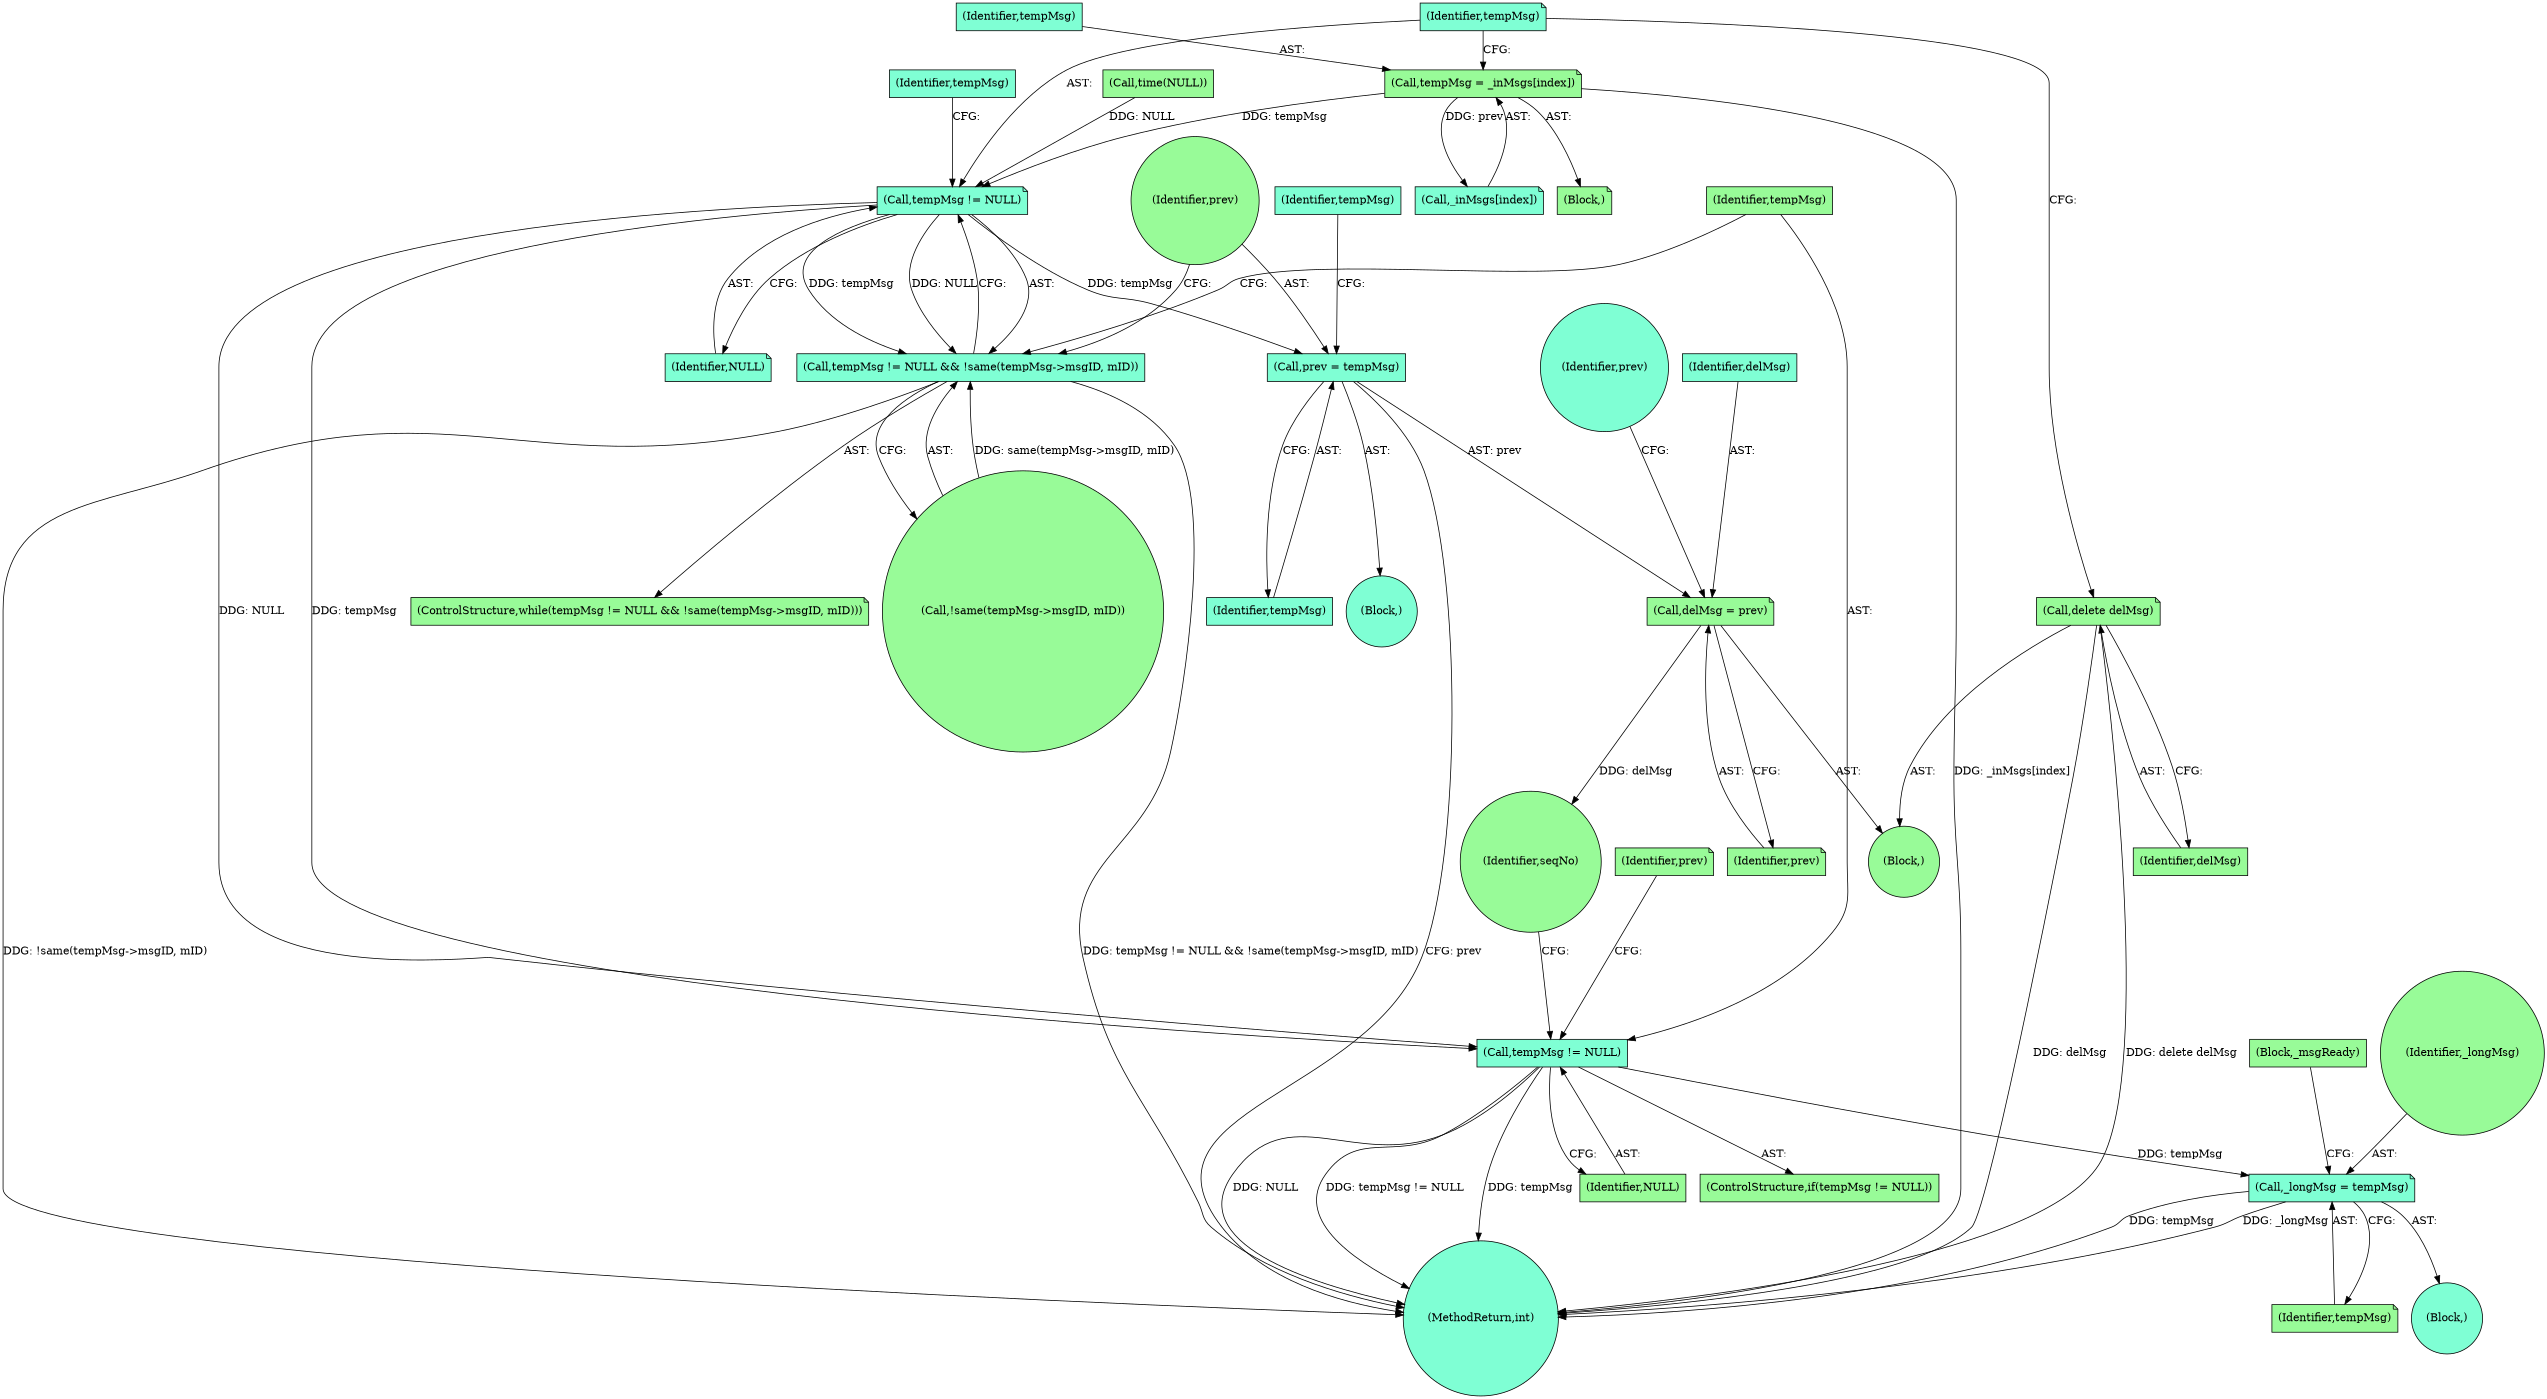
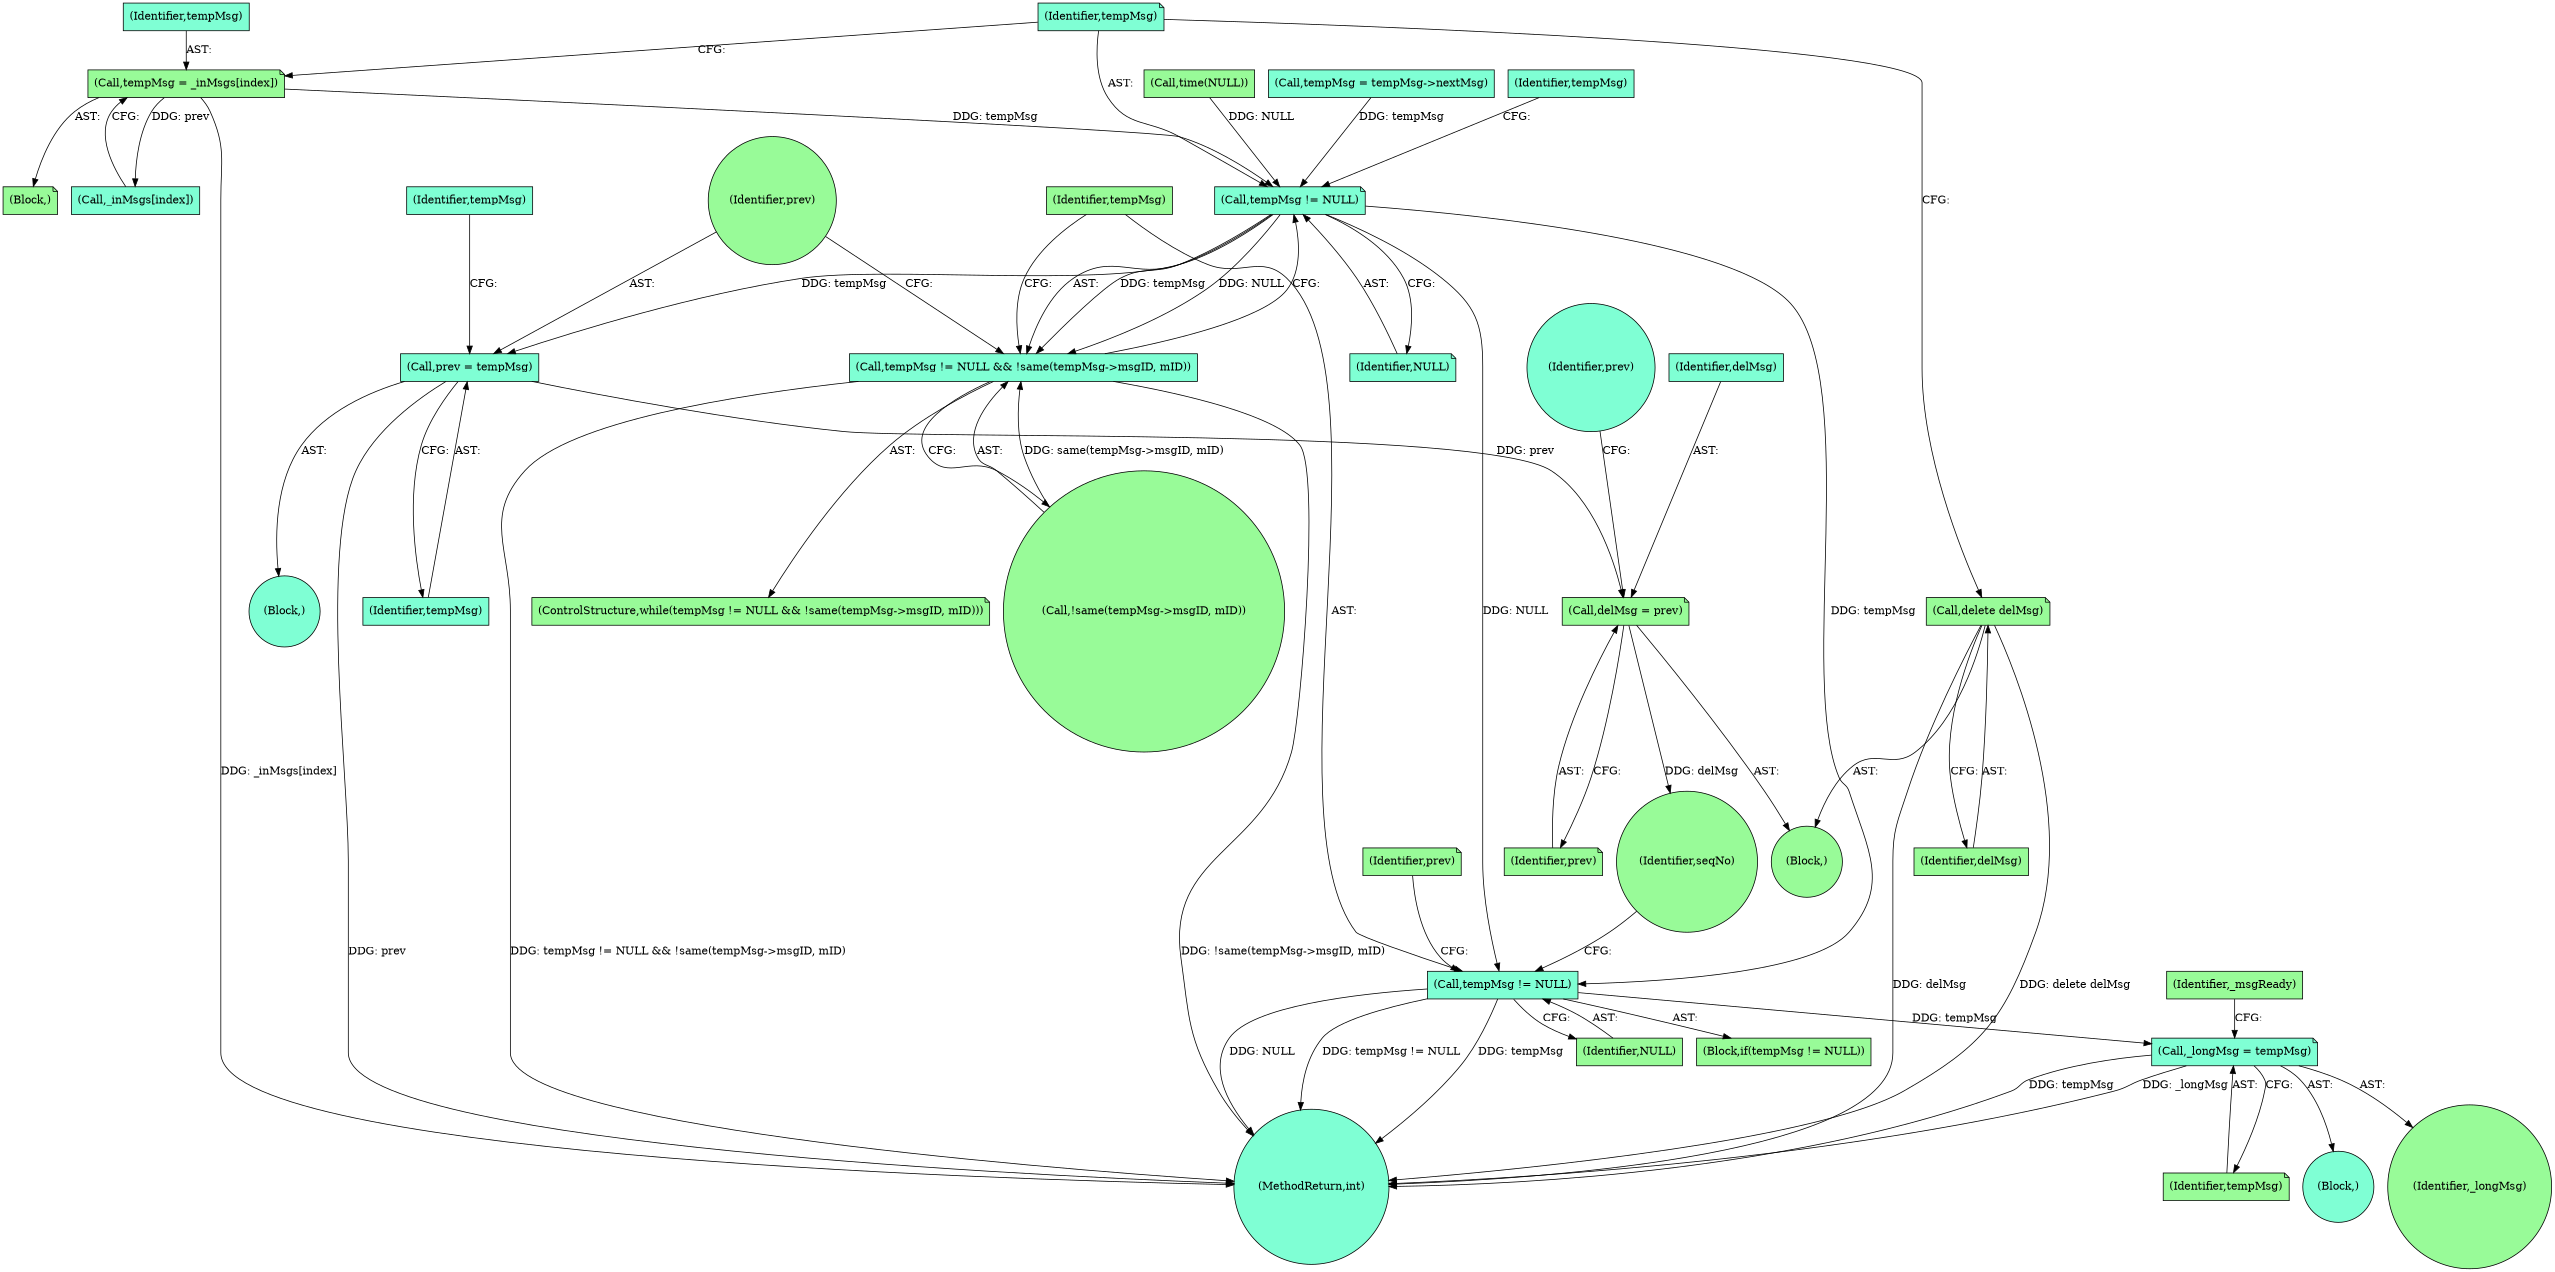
  digraph {
    node [fillcolor=palegreen shape=box style=filled]
    n1 [label="(Call,tempMsg = _inMsgs[index])" shape=note]
    n2 [fillcolor=aquamarine label="(Call,tempMsg != NULL)" shape=note]
    n3 [label="(Block,)" shape=note]
-   n4 [fillcolor=aquamarine label="(Call,_inMsgs[index])" shape=note]
+   n4 [fillcolor=aquamarine label="(Call,_inMsgs[index])"]
    n5 [fillcolor=aquamarine label="(MethodReturn,int)" shape=circle]
    n6 [fillcolor=aquamarine label="(Call,tempMsg != NULL && !same(tempMsg->msgID, mID))"]
    n7 [fillcolor=aquamarine label="(Call,prev = tempMsg)"]
    n8 [fillcolor=aquamarine label="(Call,tempMsg != NULL)"]
    n9 [fillcolor=aquamarine label="(Identifier,NULL)" shape=note]
    n10 [label="(ControlStructure,while(tempMsg != NULL && !same(tempMsg->msgID, mID)))" shape=note]
    n11 [label="(Call,!same(tempMsg->msgID, mID))" shape=circle]
    n12 [label="(Call,delMsg = prev)" shape=note]
    n13 [fillcolor=aquamarine label="(Identifier,tempMsg)"]
    n14 [fillcolor=aquamarine label="(Block,)" shape=circle]
    n15 [fillcolor=aquamarine label="(Call,_longMsg = tempMsg)" shape=note]
    n16 [label="(Identifier,NULL)"]
-   n17 [label="(ControlStructure,if(tempMsg != NULL))"]
+   n17 [label="(Block,if(tempMsg != NULL))"]
    n18 [label="(Block,)" shape=circle]
    n19 [label="(Identifier,prev)" shape=note]
    n20 [label="(Identifier,seqNo)" shape=circle]
    n21 [label="(Call,delete delMsg)" shape=note]
    n22 [label="(Identifier,delMsg)"]
    n23 [label="(Identifier,tempMsg)" shape=note]
    n24 [fillcolor=aquamarine label="(Block,)" shape=circle]
    n25 [label="(Identifier,prev)" shape=circle]
    n26 [fillcolor=aquamarine label="(Identifier,prev)" shape=circle]
    n27 [fillcolor=aquamarine label="(Identifier,tempMsg)"]
    n28 [fillcolor=aquamarine label="(Identifier,delMsg)"]
    n29 [fillcolor=aquamarine label="(Identifier,tempMsg)" shape=note]
    n30 [fillcolor=aquamarine label="(Identifier,tempMsg)"]
    n31 [label="(Call,time(NULL))"]
    n32 [label="(Identifier,prev)" shape=note]
+   n33 [fillcolor=aquamarine label="(Call,tempMsg = tempMsg->nextMsg)"]
    n34 [fillcolor=aquamarine label="(Identifier,tempMsg)"]
    n35 [label="(Identifier,tempMsg)"]
-   n36 [label="(Block,_msgReady)"]
+   n36 [label="(Identifier,_msgReady)"]
    n37 [label="(Identifier,_longMsg)" shape=circle]
    n1 -> n2 [label="DDG: tempMsg"]
    n1 -> n3 [label="AST: "]
    n1 -> n4 [label="DDG: prev"]
    n1 -> n5 [label="DDG: _inMsgs[index]"]
    n2 -> n6 [label="AST: "]
    n2 -> n6 [label="DDG: tempMsg"]
    n2 -> n6 [label="DDG: NULL"]
    n2 -> n7 [label="DDG: tempMsg"]
    n2 -> n8 [label="DDG: tempMsg"]
    n2 -> n8 [label="DDG: NULL"]
    n2 -> n9 [label="CFG: "]
-   n4 -> n1 [label="AST: "]
+   n4 -> n1 [label="CFG: "]
    n6 -> n2 [label="CFG: "]
    n6 -> n5 [label="DDG: !same(tempMsg->msgID, mID)"]
    n6 -> n5 [label="DDG: tempMsg != NULL && !same(tempMsg->msgID, mID)"]
    n6 -> n10 [label="AST: "]
    n6 -> n11 [label="CFG: "]
-   n7 -> n5 [label="CFG: prev"]
-   n7 -> n12 [label="AST: prev"]
+   n7 -> n5 [label="DDG: prev"]
+   n7 -> n12 [label="DDG: prev"]
    n7 -> n13 [label="CFG: "]
    n7 -> n14 [label="AST: "]
    n8 -> n5 [label="DDG: NULL"]
    n8 -> n5 [label="DDG: tempMsg != NULL"]
    n8 -> n5 [label="DDG: tempMsg"]
    n8 -> n15 [label="DDG: tempMsg"]
    n8 -> n16 [label="CFG: "]
    n8 -> n17 [label="AST: "]
    n9 -> n2 [label="AST: "]
    n11 -> n6 [label="AST: "]
    n11 -> n6 [label="DDG: same(tempMsg->msgID, mID)"]
    n12 -> n18 [label="AST: "]
    n12 -> n19 [label="CFG: "]
    n12 -> n20 [label="DDG: delMsg"]
    n13 -> n7 [label="AST: "]
    n15 -> n5 [label="DDG: tempMsg"]
    n15 -> n5 [label="DDG: _longMsg"]
    n15 -> n23 [label="CFG: "]
    n15 -> n24 [label="AST: "]
    n16 -> n8 [label="AST: "]
    n19 -> n12 [label="AST: "]
    n20 -> n8 [label="CFG: "]
    n21 -> n5 [label="DDG: delete delMsg"]
    n21 -> n5 [label="DDG: delMsg"]
    n21 -> n18 [label="AST: "]
    n21 -> n22 [label="CFG: "]
    n22 -> n21 [label="AST: "]
    n23 -> n15 [label="AST: "]
    n25 -> n6 [label="CFG: "]
    n25 -> n7 [label="AST: "]
    n26 -> n12 [label="CFG: "]
    n27 -> n7 [label="CFG: "]
    n28 -> n12 [label="AST: "]
    n29 -> n1 [label="CFG: "]
    n29 -> n2 [label="AST: "]
    n29 -> n21 [label="CFG: "]
    n30 -> n2 [label="CFG: "]
    n31 -> n2 [label="DDG: NULL"]
    n32 -> n8 [label="CFG: "]
+   n33 -> n2 [label="DDG: tempMsg"]
    n34 -> n1 [label="AST: "]
    n35 -> n6 [label="CFG: "]
    n35 -> n8 [label="AST: "]
    n36 -> n15 [label="CFG: "]
-   n37 -> n15 [label="AST: "]
+   n15 -> n37 [label="AST: "]
  }
